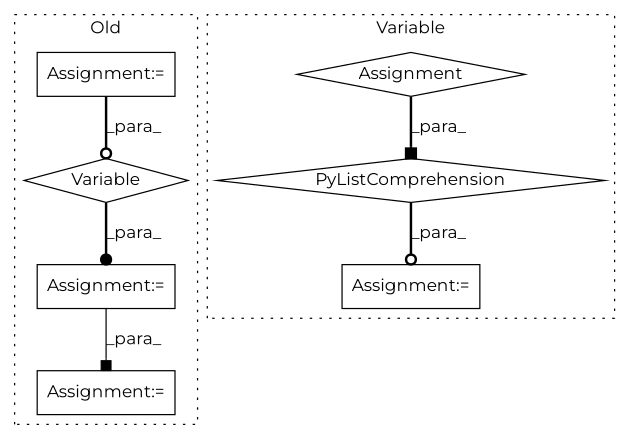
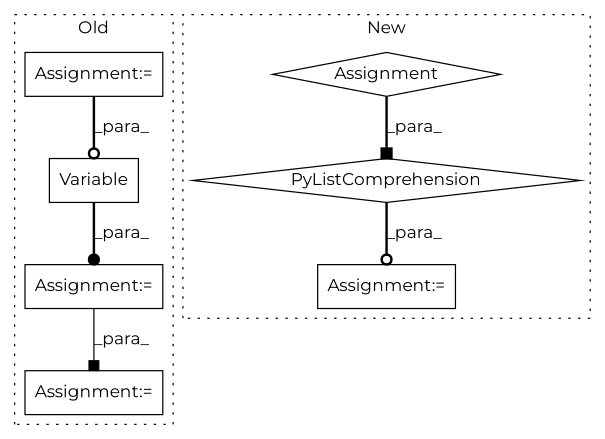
  digraph {
    fontname=Montserrat
    node [a=7 fontname=Montserrat l=1 shape=box]
    edge [arrowhead=box fontname=Montserrat style=bold]
-   n1 [a=32 l="9,1" label=Variable s="2912,3050" shape=diamond]
+   n1 [a=32 l="9,1" label=Variable s="2912,3050"]
    n2 [label="Assignment:=" s=2904]
    n3 [label="Assignment:=" s=3063]
    n4 [label="Assignment:=" s=2780]
    n5 [a=113 l=39 label=Assignment s=2928 shape=diamond]
    n6 [a=109 l=136 label=PyListComprehension s=2995 shape=diamond]
    n7 [label="Assignment:=" s=3134]
    subgraph cluster_1 {
      label=Old
      style=dotted
      n1
      n2
      n3
      n4
    }
    subgraph cluster_2 {
-     label=Variable
+     label=New
      style=dotted
      n5
      n6
      n7
    }
    n1 -> n2 [arrowhead=dot label=_para_]
    n2 -> n3 [label=_para_ style=solid]
    n4 -> n1 [arrowhead=odot label=_para_]
    n5 -> n6 [label=_para_]
    n6 -> n7 [arrowhead=odot label=_para_]
  }
